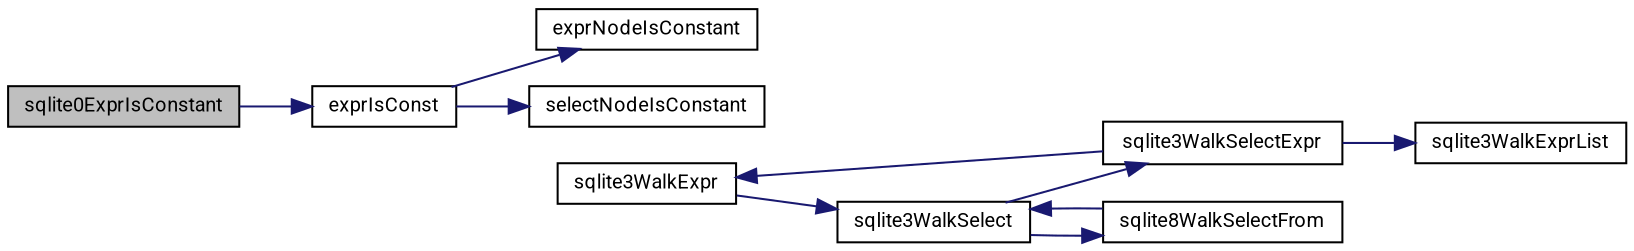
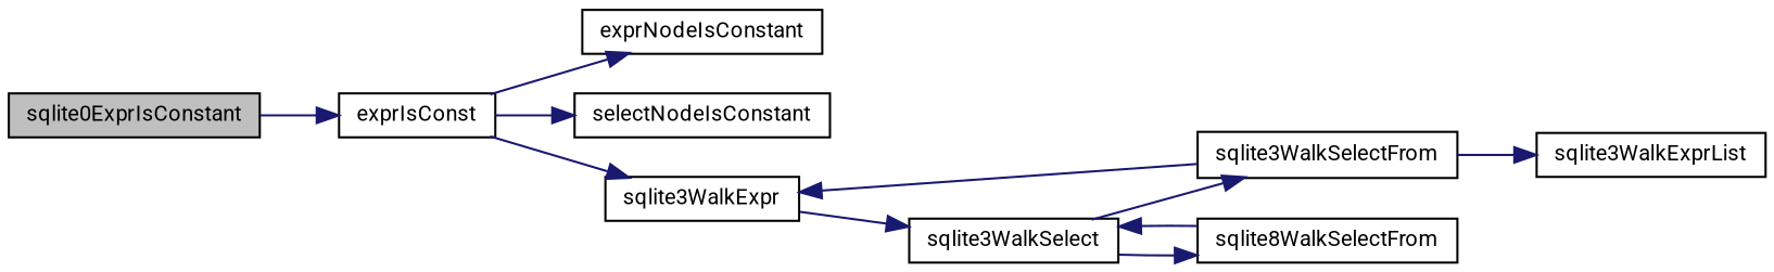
  digraph {
    fontname=Roboto
    rankdir=LR
    node [color=black fillcolor=white fontname=Roboto fontsize=10 shape=record style=filled]
    edge [color=midnightblue fontname=Roboto fontsize=10 labelfontname=FreeSans labelfontsize=10 style=solid]
    n1 [fillcolor=grey75 fontcolor=black height=0.2 label=sqlite0ExprIsConstant width=0.4]
    n2 [height=0.2 label=exprIsConst width=0.4]
    n3 [height=0.2 label=exprNodeIsConstant width=0.4]
    n4 [height=0.2 label=selectNodeIsConstant width=0.4]
    n5 [height=0.2 label=sqlite3WalkExpr width=0.4]
    n6 [height=0.2 label=sqlite3WalkSelect width=0.4]
-   n7 [height=0.2 label=sqlite3WalkSelectExpr width=0.4]
+   n7 [height=0.2 label=sqlite3WalkSelectFrom width=0.4]
    n8 [height=0.2 label=sqlite8WalkSelectFrom width=0.4]
    n9 [height=0.2 label=sqlite3WalkExprList width=0.4]
    n1 -> n2
    n2 -> n3
    n2 -> n4
+   n2 -> n5
    n5 -> n6
    n6 -> n7
    n6 -> n8
    n7 -> n5
    n7 -> n9
    n8 -> n6
  }
